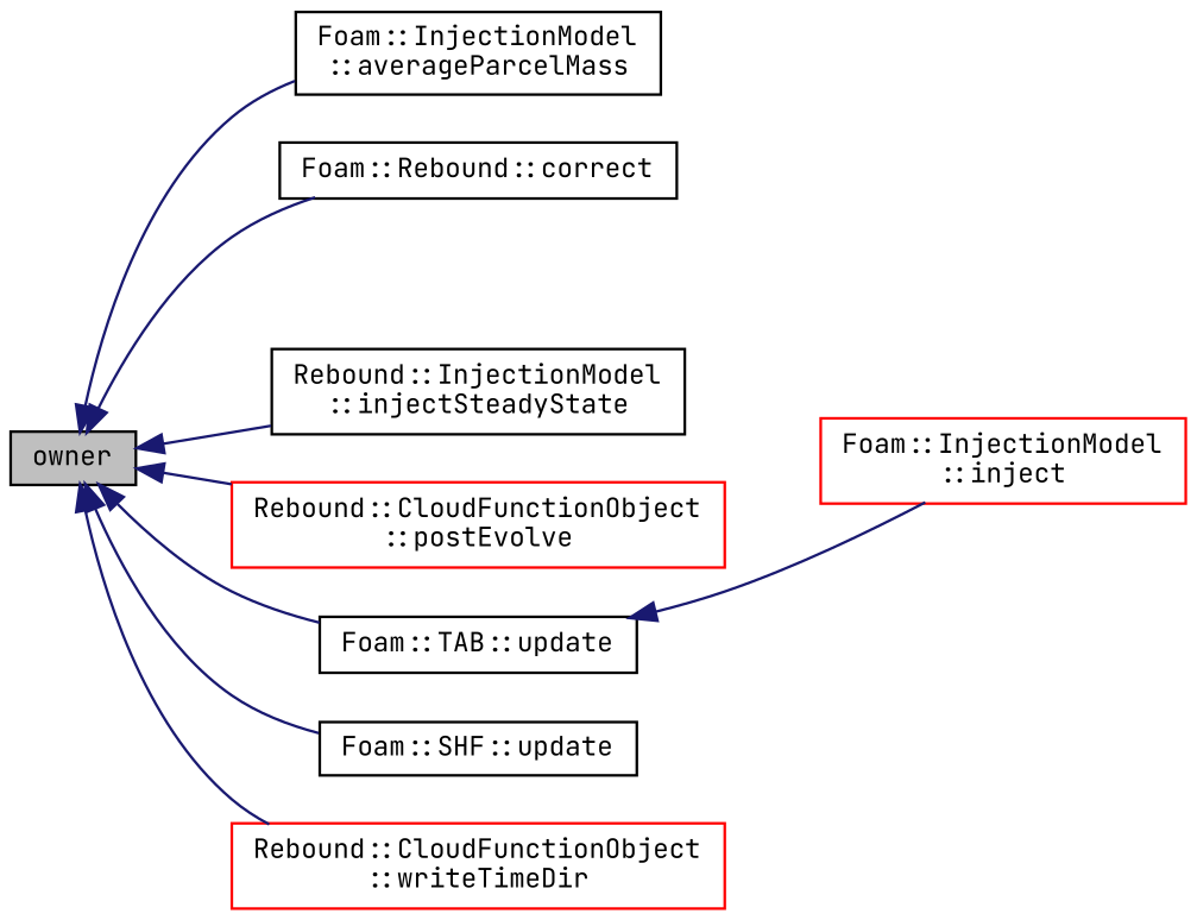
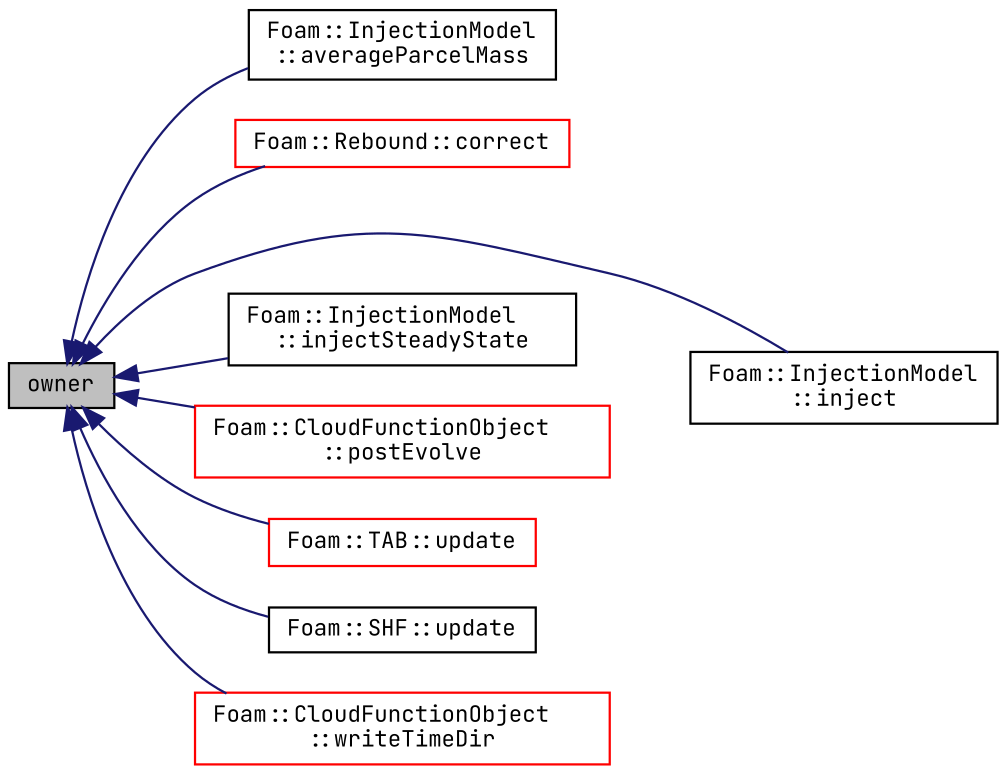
  digraph {
    fontname="JetBrains Mono"
    rankdir=LR
    node [color=black fontname="JetBrains Mono" fontsize=10 shape=record]
    edge [color=midnightblue dir=back fontname="JetBrains Mono" fontsize=10 labelfontname=Helvetica labelfontsize=10 style=solid]
    n1 [fillcolor=grey75 fontcolor=black height=0.2 label=owner style=filled width=0.4]
    n2 [height=0.2 label="Foam::InjectionModel\l::averageParcelMass" width=0.4]
-   n3 [height=0.2 label="Foam::Rebound::correct" width=0.4]
-   n4 [color=red height=0.2 label="Foam::InjectionModel\l::inject" width=0.4]
-   n5 [height=0.2 label="Rebound::InjectionModel\l::injectSteadyState" width=0.4]
-   n6 [color=red height=0.2 label="Rebound::CloudFunctionObject\l::postEvolve" width=0.4]
-   n7 [height=0.2 label="Foam::TAB::update" width=0.4]
+   n3 [color=red height=0.2 label="Foam::Rebound::correct" width=0.4]
+   n4 [height=0.2 label="Foam::InjectionModel\l::inject" width=0.4]
+   n5 [height=0.2 label="Foam::InjectionModel\l::injectSteadyState" width=0.4]
+   n6 [color=red height=0.2 label="Foam::CloudFunctionObject\l::postEvolve" width=0.4]
+   n7 [color=red height=0.2 label="Foam::TAB::update" width=0.4]
    n8 [height=0.2 label="Foam::SHF::update" width=0.4]
-   n9 [color=red height=0.2 label="Rebound::CloudFunctionObject\l::writeTimeDir" width=0.4]
+   n9 [color=red height=0.2 label="Foam::CloudFunctionObject\l::writeTimeDir" width=0.4]
    n1 -> n2
    n1 -> n3
-   n7 -> n4
+   n1 -> n4
    n1 -> n5
    n1 -> n6
    n1 -> n7
    n1 -> n8
    n1 -> n9
  }
